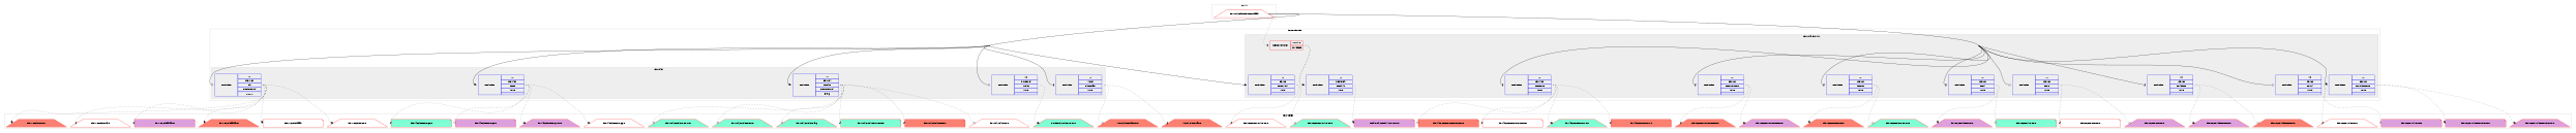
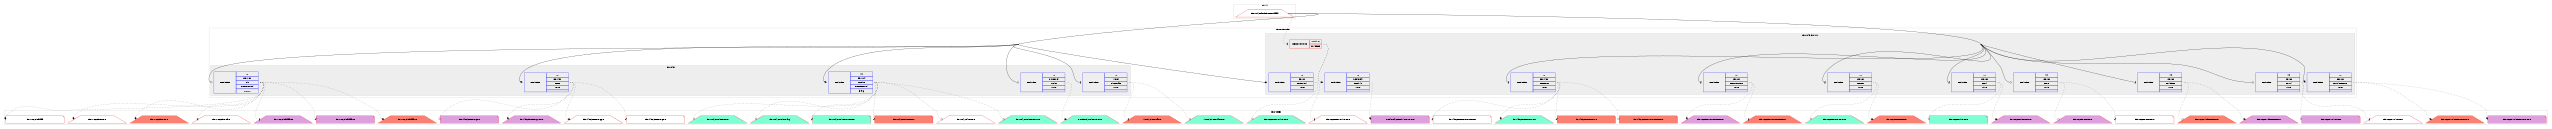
  digraph {
    compound=true
    concentrate=true
    fontname=Helvetica
    fontsize=10
    newrank=true
    rankdir=TB
    ranksep=1.5
    node [color=red fontname=Helvetica fontsize=10 shape=trapezium style=filled]
    edge [arrowhead=diamond headport=w style=dotted tailport=e weight=100]
    n1 [fillcolor=white label="dev-util/edb-debugger-9999" width=4]
    n2 [color=blue label=<<TABLE BORDER="0" CELLBORDER="1" CELLSPACING="0" CELLPADDING="4" WIDTH="220"><TR><TD ROWSPAN="6" CELLPADDING="30">pack_dep</TD></TR><TR><TD WIDTH="110">no</TD></TR><TR><TD>dev-vcs</TD></TR><TR><TD>git</TD></TR><TR><TD>greaterequal</TD></TR><TR><TD>1.8.2.1</TD></TR></TABLE>> shape=none style=""]
    n3 [color=blue label=<<TABLE BORDER="0" CELLBORDER="1" CELLSPACING="0" CELLPADDING="4" WIDTH="220"><TR><TD ROWSPAN="6" CELLPADDING="30">pack_dep</TD></TR><TR><TD WIDTH="110">no</TD></TR><TR><TD>dev-libs</TD></TR><TR><TD>boost</TD></TR><TR><TD>none</TD></TR><TR><TD></TD></TR></TABLE>> shape=none style=""]
    n4 [color=blue label=<<TABLE BORDER="0" CELLBORDER="1" CELLSPACING="0" CELLPADDING="4" WIDTH="220"><TR><TD ROWSPAN="6" CELLPADDING="30">pack_dep</TD></TR><TR><TD WIDTH="110">no</TD></TR><TR><TD>dev-util</TD></TR><TR><TD>cmake</TD></TR><TR><TD>greaterequal</TD></TR><TR><TD>3.9.6</TD></TR></TABLE>> shape=none style=""]
    n5 [color=blue label=<<TABLE BORDER="0" CELLBORDER="1" CELLSPACING="0" CELLPADDING="4" WIDTH="220"><TR><TD ROWSPAN="6" CELLPADDING="30">pack_dep</TD></TR><TR><TD WIDTH="110">no</TD></TR><TR><TD>sys-devel</TD></TR><TR><TD>make</TD></TR><TR><TD>none</TD></TR><TR><TD></TD></TR></TABLE>> shape=none style=""]
    n6 [color=blue label=<<TABLE BORDER="0" CELLBORDER="1" CELLSPACING="0" CELLPADDING="4" WIDTH="220"><TR><TD ROWSPAN="6" CELLPADDING="30">pack_dep</TD></TR><TR><TD WIDTH="110">no</TD></TR><TR><TD>virtual</TD></TR><TR><TD>pkgconfig</TD></TR><TR><TD>none</TD></TR><TR><TD></TD></TR></TABLE>> shape=none style=""]
    n7 [color=blue label=<<TABLE BORDER="0" CELLBORDER="1" CELLSPACING="0" CELLPADDING="4" WIDTH="220"><TR><TD ROWSPAN="6" CELLPADDING="30">pack_dep</TD></TR><TR><TD WIDTH="110">no</TD></TR><TR><TD>dev-qt</TD></TR><TR><TD>qtnetwork</TD></TR><TR><TD>none</TD></TR><TR><TD></TD></TR></TABLE>> shape=none style=""]
    n8 [color=blue label=<<TABLE BORDER="0" CELLBORDER="1" CELLSPACING="0" CELLPADDING="4" WIDTH="220"><TR><TD ROWSPAN="6" CELLPADDING="30">pack_dep</TD></TR><TR><TD WIDTH="110">no</TD></TR><TR><TD>media-gfx</TD></TR><TR><TD>graphviz</TD></TR><TR><TD>none</TD></TR><TR><TD></TD></TR></TABLE>> shape=none style=""]
    n9 [label=<<TABLE BORDER="0" CELLBORDER="1" CELLSPACING="0" CELLPADDING="4"><TR><TD ROWSPAN="3" CELLPADDING="10">use_conditional</TD></TR><TR><TD>positive</TD></TR><TR><TD>qtwidgets</TD></TR></TABLE>> shape=none style=""]
    n10 [color=blue label=<<TABLE BORDER="0" CELLBORDER="1" CELLSPACING="0" CELLPADDING="4" WIDTH="220"><TR><TD ROWSPAN="6" CELLPADDING="30">pack_dep</TD></TR><TR><TD WIDTH="110">no</TD></TR><TR><TD>dev-libs</TD></TR><TR><TD>capstone</TD></TR><TR><TD>none</TD></TR><TR><TD></TD></TR></TABLE>> shape=none style=""]
    n11 [color=blue label=<<TABLE BORDER="0" CELLBORDER="1" CELLSPACING="0" CELLPADDING="4" WIDTH="220"><TR><TD ROWSPAN="6" CELLPADDING="30">pack_dep</TD></TR><TR><TD WIDTH="110">no</TD></TR><TR><TD>dev-qt</TD></TR><TR><TD>qtconcurrent</TD></TR><TR><TD>none</TD></TR><TR><TD></TD></TR></TABLE>> shape=none style=""]
    n12 [color=blue label=<<TABLE BORDER="0" CELLBORDER="1" CELLSPACING="0" CELLPADDING="4" WIDTH="220"><TR><TD ROWSPAN="6" CELLPADDING="30">pack_dep</TD></TR><TR><TD WIDTH="110">no</TD></TR><TR><TD>dev-qt</TD></TR><TR><TD>qtcore</TD></TR><TR><TD>none</TD></TR><TR><TD></TD></TR></TABLE>> shape=none style=""]
    n13 [color=blue label=<<TABLE BORDER="0" CELLBORDER="1" CELLSPACING="0" CELLPADDING="4" WIDTH="220"><TR><TD ROWSPAN="6" CELLPADDING="30">pack_dep</TD></TR><TR><TD WIDTH="110">no</TD></TR><TR><TD>dev-qt</TD></TR><TR><TD>qtgui</TD></TR><TR><TD>none</TD></TR><TR><TD></TD></TR></TABLE>> shape=none style=""]
    n14 [color=blue label=<<TABLE BORDER="0" CELLBORDER="1" CELLSPACING="0" CELLPADDING="4" WIDTH="220"><TR><TD ROWSPAN="6" CELLPADDING="30">pack_dep</TD></TR><TR><TD WIDTH="110">no</TD></TR><TR><TD>dev-qt</TD></TR><TR><TD>qtsvg</TD></TR><TR><TD>none</TD></TR><TR><TD></TD></TR></TABLE>> shape=none style=""]
    n15 [color=blue label=<<TABLE BORDER="0" CELLBORDER="1" CELLSPACING="0" CELLPADDING="4" WIDTH="220"><TR><TD ROWSPAN="6" CELLPADDING="30">pack_dep</TD></TR><TR><TD WIDTH="110">no</TD></TR><TR><TD>dev-qt</TD></TR><TR><TD>qtwidgets</TD></TR><TR><TD>none</TD></TR><TR><TD></TD></TR></TABLE>> shape=none style=""]
    n16 [color=blue label=<<TABLE BORDER="0" CELLBORDER="1" CELLSPACING="0" CELLPADDING="4" WIDTH="220"><TR><TD ROWSPAN="6" CELLPADDING="30">pack_dep</TD></TR><TR><TD WIDTH="110">no</TD></TR><TR><TD>dev-qt</TD></TR><TR><TD>qtxml</TD></TR><TR><TD>none</TD></TR><TR><TD></TD></TR></TABLE>> shape=none style=""]
    n17 [color=blue label=<<TABLE BORDER="0" CELLBORDER="1" CELLSPACING="0" CELLPADDING="4" WIDTH="220"><TR><TD ROWSPAN="6" CELLPADDING="30">pack_dep</TD></TR><TR><TD WIDTH="110">no</TD></TR><TR><TD>dev-qt</TD></TR><TR><TD>qtxmlpatterns</TD></TR><TR><TD>none</TD></TR><TR><TD></TD></TR></TABLE>> shape=none style=""]
    n18 [fillcolor=plum label="dev-libs/boost-1.63.0" shape=note width=4]
-   n19 [fillcolor=aquamarine label="dev-libs/boost-1.65.0" shape=note width=4]
+   n19 [fillcolor=white label="dev-libs/boost-1.65.0" shape=note width=4]
    n20 [fillcolor=white label="dev-libs/boost-1.66.0" width=4]
    n21 [fillcolor=plum label="dev-libs/boost-1.67.0-r1" width=4]
    n22 [fillcolor=aquamarine label="dev-util/cmake-3.10.3" width=4]
    n23 [fillcolor=aquamarine label="dev-util/cmake-3.11.4-r1" width=4]
    n24 [fillcolor=white label="dev-util/util-3.12.3" width=4]
    n25 [fillcolor=salmon label="dev-util/cmake-3.13.4" shape=note width=4]
    n26 [fillcolor=aquamarine label="dev-util/cmake-3.14.0_rc3" shape=note width=4]
    n27 [fillcolor=aquamarine label="dev-util/cmake-3.9.6" width=4]
    n28 [fillcolor=white label="dev-vcs/git-2.19.2" width=4]
    n29 [fillcolor=salmon label="dev-vcs/git-2.20.1" width=4]
    n30 [fillcolor=white label="dev-vcs/git-2.21.0" width=4]
    n31 [fillcolor=white label="dev-vcs/git-9999" shape=note width=4]
    n32 [fillcolor=salmon label="dev-vcs/git-9999-r1" width=4]
    n33 [fillcolor=plum label="dev-vcs/git-9999-r2" shape=note width=4]
+   n34 [fillcolor=plum label="dev-vcs/git-9999-r3" width=4]
    n35 [fillcolor=aquamarine label="sys-devel/make-4.2.1-r4" width=4]
-   n36 [fillcolor=salmon label="virtual/pkgconfig-0-r1" width=4]
+   n36 [fillcolor=aquamarine label="virtual/pkgconfig-0-r1" width=4]
    n37 [fillcolor=salmon label="virtual/pkgconfig-1" width=4]
    n38 [fillcolor=plum label="media-gfx/graphviz-2.40.1-r1" shape=note width=4]
    n39 [fillcolor=white label="dev-libs/capstone-3.0.5_rc2" shape=note width=4]
    n40 [fillcolor=salmon label="dev-libs/capstone-3.0.5_rc2-r1" shape=note width=4]
    n41 [fillcolor=salmon label="dev-libs/capstone-4.0" shape=note width=4]
    n42 [fillcolor=aquamarine label="dev-libs/capstone-4.0.1" width=4]
    n43 [fillcolor=plum label="dev-qt/qtconcurrent-5.11.3" width=4]
    n44 [fillcolor=salmon label="dev-qt/qtconcurrent-5.12.1" width=4]
    n45 [fillcolor=aquamarine label="dev-qt/qtcore-5.11.3-r2" width=4]
    n46 [fillcolor=salmon label="dev-qt/qtcore-5.12.1" width=4]
    n47 [fillcolor=aquamarine label="dev-qt/qtgui-5.11.3" shape=note width=4]
    n48 [fillcolor=plum label="dev-qt/qtgui-5.12.1-r1" width=4]
    n49 [fillcolor=aquamarine label="dev-qt/qtnetwork-5.11.3" width=4]
    n50 [fillcolor=white label="dev-qt/qtnetwork-5.12.1" width=4]
    n51 [fillcolor=plum label="dev-qt/qtsvg-5.11.3" width=4]
    n52 [fillcolor=white label="dev-qt/qtsvg-5.12.1" shape=note width=4]
    n53 [fillcolor=salmon label="dev-qt/qtwidgets-5.11.3" width=4]
    n54 [fillcolor=plum label="dev-qt/qtwidgets-5.12.1" width=4]
    n55 [fillcolor=plum label="dev-qt/qtxml-5.11.3" shape=note width=4]
    n56 [fillcolor=white label="dev-qt/qtxml-5.12.1" width=4]
-   n57 [fillcolor=plum label="dev-qt/qtxmlpatterns-5.11.3" width=4]
+   n57 [fillcolor=salmon label="dev-qt/qtxmlpatterns-5.11.3" width=4]
    n58 [fillcolor=plum label="dev-qt/qtxmlpatterns-5.12.1" shape=note width=4]
    subgraph cluster_1 {
      color=gray
      label=<<i>dependencies</i>>
      subgraph cluster_2 {
        color=gray
        fillcolor="#eeeeee"
        label=<<i>compile</i>>
        style=filled
        subgraph sub_3 {
          color=gray
          fillcolor="#eeeeee"
          label=<<i>compile</i>>
          style=filled
          n2
        }
        subgraph sub_4 {
          color=gray
          fillcolor="#eeeeee"
          label=<<i>compile</i>>
          style=filled
          n3
        }
        subgraph sub_5 {
          color=gray
          fillcolor="#eeeeee"
          label=<<i>compile</i>>
          style=filled
          n4
        }
        subgraph sub_6 {
          color=gray
          fillcolor="#eeeeee"
          label=<<i>compile</i>>
          style=filled
          n5
        }
        subgraph sub_7 {
          color=gray
          fillcolor="#eeeeee"
          label=<<i>compile</i>>
          style=filled
          n6
        }
      }
      subgraph cluster_8 {
        color=gray
        fillcolor="#eeeeee"
        label=<<i>compile and run</i>>
        style=filled
        subgraph sub_9 {
          color=gray
          fillcolor="#eeeeee"
          label=<<i>compile and run</i>>
          style=filled
          n7
        }
        subgraph sub_10 {
          color=gray
          fillcolor="#eeeeee"
          label=<<i>compile and run</i>>
          style=filled
          n9
          subgraph sub_11 {
            color=gray
            fillcolor="#eeeeee"
            label=<<i>compile and run</i>>
            style=filled
            n8
          }
        }
        subgraph sub_12 {
          color=gray
          fillcolor="#eeeeee"
          label=<<i>compile and run</i>>
          style=filled
          n10
        }
        subgraph sub_13 {
          color=gray
          fillcolor="#eeeeee"
          label=<<i>compile and run</i>>
          style=filled
          n11
        }
        subgraph sub_14 {
          color=gray
          fillcolor="#eeeeee"
          label=<<i>compile and run</i>>
          style=filled
          n12
        }
        subgraph sub_15 {
          color=gray
          fillcolor="#eeeeee"
          label=<<i>compile and run</i>>
          style=filled
          n13
        }
        subgraph sub_16 {
          color=gray
          fillcolor="#eeeeee"
          label=<<i>compile and run</i>>
          style=filled
          n14
        }
        subgraph sub_17 {
          color=gray
          fillcolor="#eeeeee"
          label=<<i>compile and run</i>>
          style=filled
          n15
        }
        subgraph sub_18 {
          color=gray
          fillcolor="#eeeeee"
          label=<<i>compile and run</i>>
          style=filled
          n16
        }
        subgraph sub_19 {
          color=gray
          fillcolor="#eeeeee"
          label=<<i>compile and run</i>>
          style=filled
          n17
        }
      }
      subgraph cluster_20 {
        color=gray
        fillcolor="#eeeeee"
        label=<<i>run</i>>
        style=filled
      }
    }
    subgraph cluster_21 {
      color=gray
      label=<<i>ebuild</i>>
      rank=same
      n1
    }
    subgraph cluster_22 {
      color=gray
      label=<<i>candidates</i>>
      rank=same
      subgraph sub_23 {
        color=black
        label=<<i>candidates</i>>
        nodesep=1
        rank=same
        n18
        n19
        n20
        n21
      }
      subgraph sub_24 {
        color=black
        label=<<i>candidates</i>>
        nodesep=1
        rank=same
        n22
        n23
        n24
        n25
        n26
        n27
      }
      subgraph sub_25 {
        color=black
        label=<<i>candidates</i>>
        nodesep=1
        rank=same
        n28
        n29
        n30
        n31
        n32
        n33
+       n34
      }
      subgraph sub_26 {
        color=black
        label=<<i>candidates</i>>
        nodesep=1
        rank=same
        n35
      }
      subgraph sub_27 {
        color=black
        label=<<i>candidates</i>>
        nodesep=1
        rank=same
        n36
        n37
      }
      subgraph sub_28 {
        color=black
        label=<<i>candidates</i>>
        nodesep=1
        rank=same
        n38
      }
      subgraph sub_29 {
        color=black
        label=<<i>candidates</i>>
        nodesep=1
        rank=same
        n39
        n40
        n41
        n42
      }
      subgraph sub_30 {
        color=black
        label=<<i>candidates</i>>
        nodesep=1
        rank=same
        n43
        n44
      }
      subgraph sub_31 {
        color=black
        label=<<i>candidates</i>>
        nodesep=1
        rank=same
        n45
        n46
      }
      subgraph sub_32 {
        color=black
        label=<<i>candidates</i>>
        nodesep=1
        rank=same
        n47
        n48
      }
      subgraph sub_33 {
        color=black
        label=<<i>candidates</i>>
        nodesep=1
        rank=same
        n49
        n50
      }
      subgraph sub_34 {
        color=black
        label=<<i>candidates</i>>
        nodesep=1
        rank=same
        n51
        n52
      }
      subgraph sub_35 {
        color=black
        label=<<i>candidates</i>>
        nodesep=1
        rank=same
        n53
        n54
      }
      subgraph sub_36 {
        color=black
        label=<<i>candidates</i>>
        nodesep=1
        rank=same
        n55
        n56
      }
      subgraph sub_37 {
        color=black
        label=<<i>candidates</i>>
        nodesep=1
        rank=same
        n57
        n58
      }
    }
    n1 -> n2 [arrowhead=odot style=solid weight=20]
    n1 -> n3 [style=solid weight=20]
    n1 -> n4 [style=solid weight=20]
    n1 -> n5 [arrowhead=odot style=solid weight=20]
    n1 -> n6 [arrowhead=tee style=solid weight=20]
    n1 -> n7 [style=solid weight=20]
    n1 -> n9 [arrowhead=tee weight=20]
    n1 -> n10 [arrowhead=tee style=solid weight=20]
    n1 -> n11 [arrowhead=tee style=solid weight=20]
    n1 -> n12 [arrowhead=tee style=solid weight=20]
    n1 -> n13 [arrowhead=tee style=solid weight=20]
    n1 -> n14 [arrowhead=odot style=solid weight=20]
    n1 -> n15 [arrowhead=tee style=solid weight=20]
    n1 -> n16 [arrowhead=odot style=solid weight=20]
    n1 -> n17 [style=solid weight=20]
    n2 -> n28 [arrowhead=tee]
    n2 -> n29
    n2 -> n30
    n2 -> n31
    n2 -> n32
    n2 -> n33 [arrowhead=tee]
+   n2 -> n34 [arrowhead=tee]
    n3 -> n18 [arrowhead=odot]
    n3 -> n19 [arrowhead=tee]
    n3 -> n20
    n3 -> n21
    n4 -> n22 [arrowhead=odot]
    n4 -> n23 [arrowhead=odot]
    n4 -> n24 [arrowhead=odot]
    n4 -> n25 [arrowhead=tee]
    n4 -> n26 [arrowhead=tee]
    n4 -> n27 [arrowhead=odot]
    n5 -> n35
    n6 -> n36 [arrowhead=odot]
    n6 -> n37 [arrowhead=tee]
    n7 -> n49 [arrowhead=odot]
    n7 -> n50 [arrowhead=tee]
    n8 -> n38
    n9 -> n8 [style=dashed weight=20]
    n10 -> n39 [arrowhead=tee]
    n10 -> n40 [arrowhead=odot]
    n10 -> n41 [arrowhead=tee]
    n10 -> n42
    n11 -> n43
    n11 -> n44 [arrowhead=tee]
    n12 -> n45 [arrowhead=odot]
    n12 -> n46
    n13 -> n47 [arrowhead=odot]
    n13 -> n48
    n14 -> n51 [arrowhead=odot]
    n14 -> n52 [arrowhead=tee]
    n15 -> n53 [arrowhead=odot]
    n15 -> n54
    n16 -> n55 [arrowhead=odot]
    n16 -> n56 [arrowhead=tee]
    n17 -> n57
    n17 -> n58
  }
